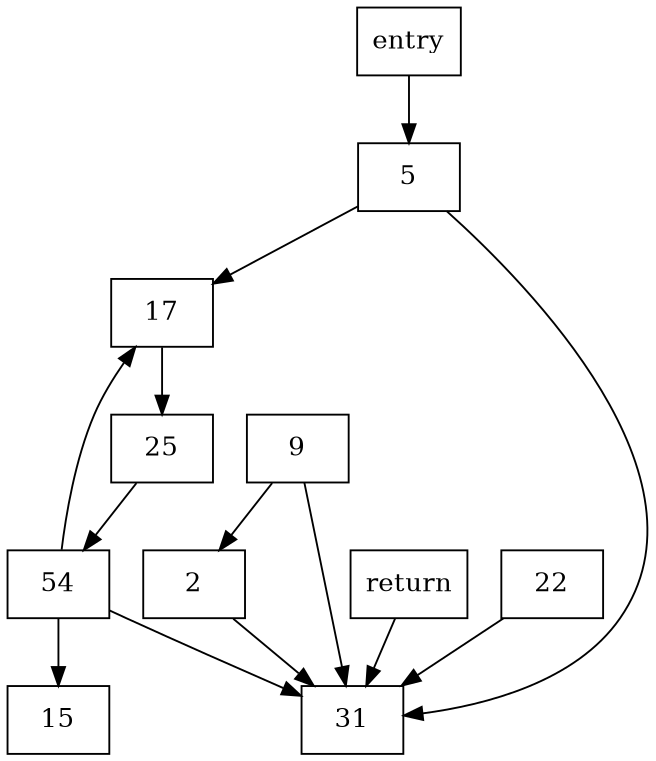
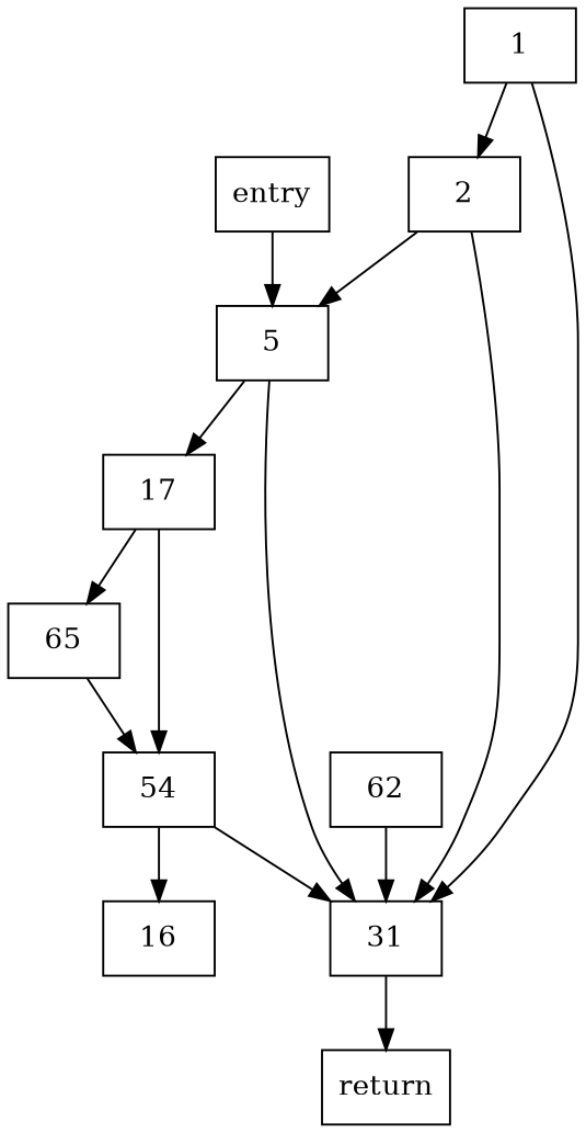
  digraph {
    node [shape=box]
    entry
    5
-   1 [label=9]
+   1
    2
    31
    return
    n7 [label=17]
    n8 [label=54]
-   25
-   16 [label=15]
-   22
+   25 [label=65]
+   16
+   22 [label=62]
    entry -> 5
    5 -> 31
    5 -> n7
    1 -> 2
    1 -> 31
+   2 -> 5
    2 -> 31
-   return -> 31
-   n8 -> n7
+   31 -> return
+   n7 -> n8
    n7 -> 25
    n8 -> 31
    n8 -> 16
    25 -> n8
    22 -> 31
  }
